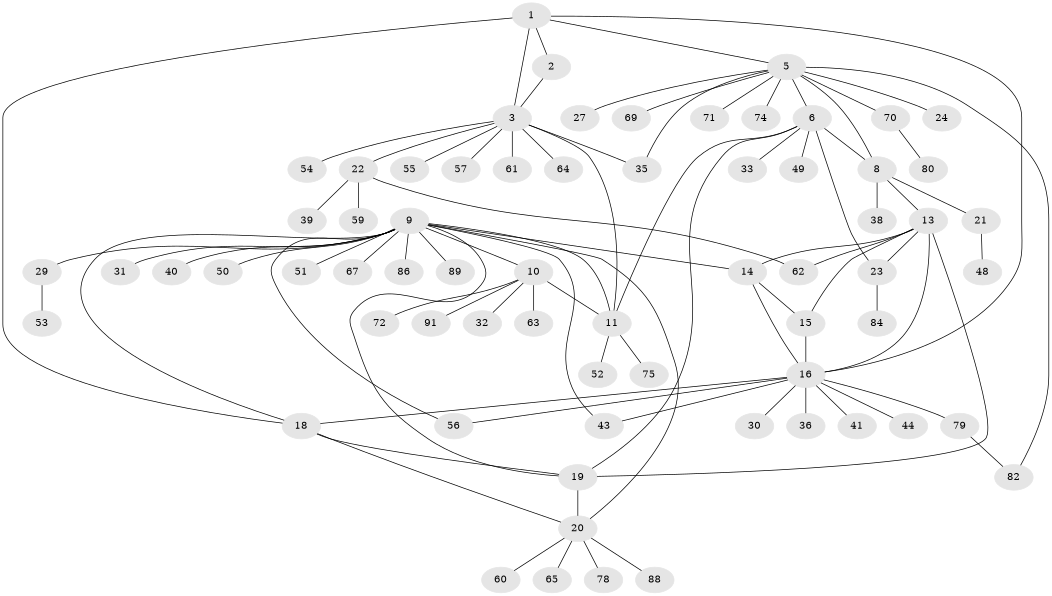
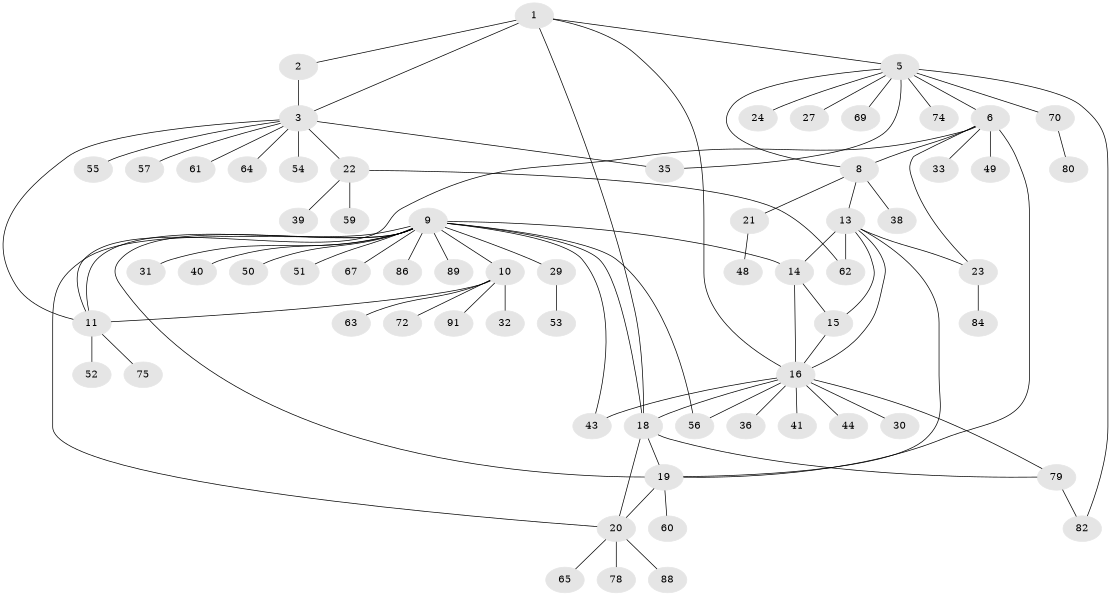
  graph {
    node [color=gray90 style=filled]
    1 [super="+37"]
    2 [super="+47"]
    3 [super="+4"]
    5 [super="+81"]
    16 [super="+25"]
    18 [super="+73"]
    11 [super="+68"]
    22 [super="+34"]
    35 [super="+87"]
    54
    55
    n12 [label=57]
    61 [super="+83"]
    64
    6 [super="+7"]
    8 [super="+66"]
    24
    27
    69
    70
-   71
    74
    82
    43
    56
    30
    36
    41
    44
    79
    19 [super="+46"]
    20 [super="+28"]
    52
    75
    62
    39
    59
    23 [super="+57"]
    33 [super="+92"]
    49
    13
    21 [super="+42"]
    38
    80
    60
    84
    14 [super="+85"]
    15 [super="+26"]
    48
    9 [super="+17"]
    10 [super="+12"]
    29 [super="+45"]
    31
    40 [super="+90"]
    50
    51 [super="+77"]
    67
    86
    89
    32
    63
    72
    91
    65
    78
    88
    53
    1 -- 2
    1 -- 3 [weight=2]
    1 -- 5
    1 -- 16
    1 -- 18
    2 -- 3 [weight=2]
    3 -- 11
    3 -- 22
    3 -- 35
    3 -- 54
    3 -- 55
    3 -- n12
    3 -- 61
    3 -- 64
    5 -- 35
    5 -- 6 [weight=2]
    5 -- 8
    5 -- 24
    5 -- 27
    5 -- 69
    5 -- 70
-   5 -- 71
    5 -- 74
    5 -- 82
    16 -- 18
    16 -- 43
    16 -- 56
    16 -- 30
    16 -- 36
    16 -- 41
    16 -- 44
    16 -- 79
+   18 -- 79
    18 -- 19
    18 -- 20
    11 -- 52
    11 -- 75
    22 -- 62
    22 -- 39
    22 -- 59
    6 -- 11
    6 -- 8 [weight=2]
    6 -- 19
    6 -- 23
    6 -- 33
    6 -- 49
    8 -- 13
    8 -- 21
    8 -- 38
    70 -- 80
    79 -- 82
    19 -- 20
-   20 -- 60
+   19 -- 60
    20 -- 65
    20 -- 78
    20 -- 88
    23 -- 84
    13 -- 16
    13 -- 19
    13 -- 62
    13 -- 23
    13 -- 14
    13 -- 15
    21 -- 48
    14 -- 16
    14 -- 15
    15 -- 16
    9 -- 18
    9 -- 11
    9 -- 43
    9 -- 56
    9 -- 19
    9 -- 20
    9 -- 14
    9 -- 10 [weight=2]
    9 -- 29
    9 -- 31
    9 -- 40
    9 -- 50
    9 -- 51
    9 -- 67
    9 -- 86
    9 -- 89
    10 -- 11 [weight=2]
    10 -- 32
    10 -- 63
    10 -- 72
    10 -- 91
    29 -- 53
  }
